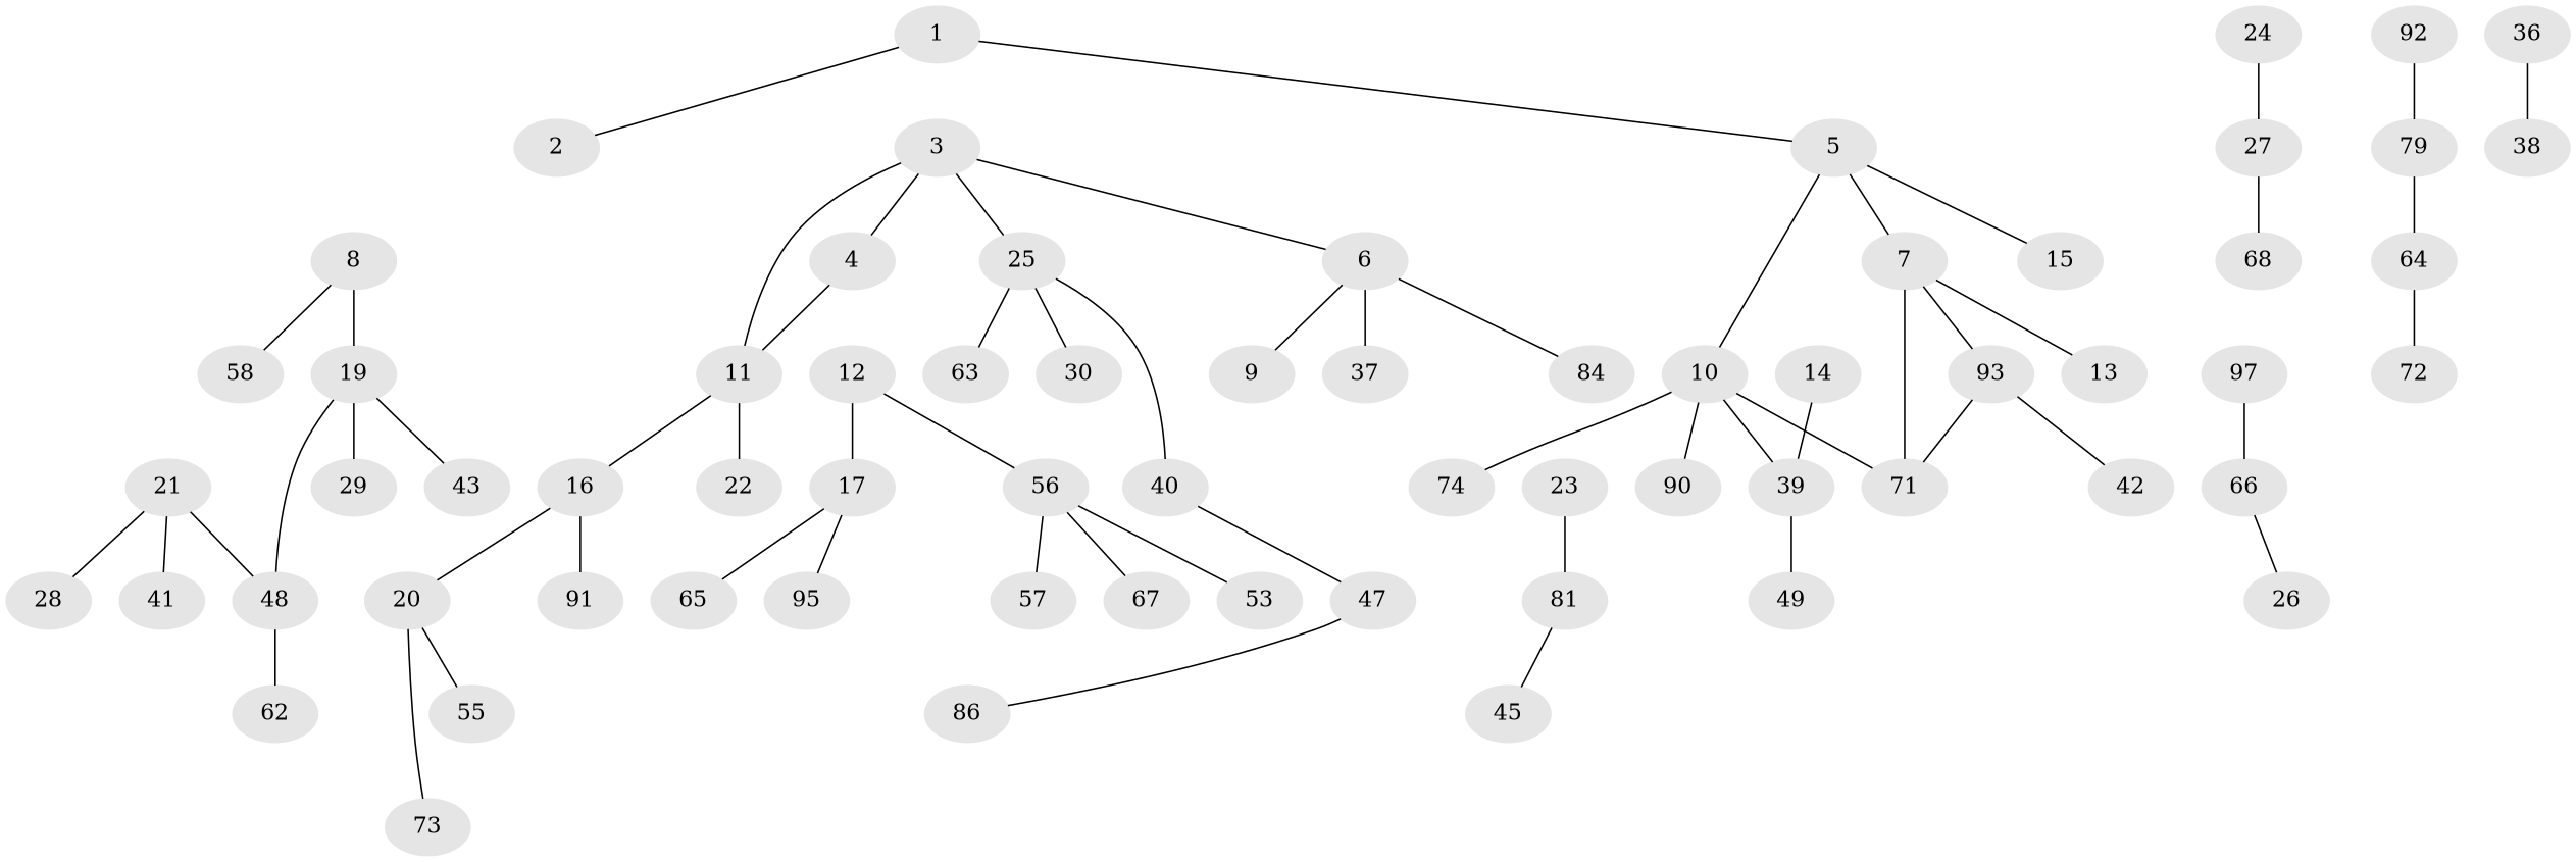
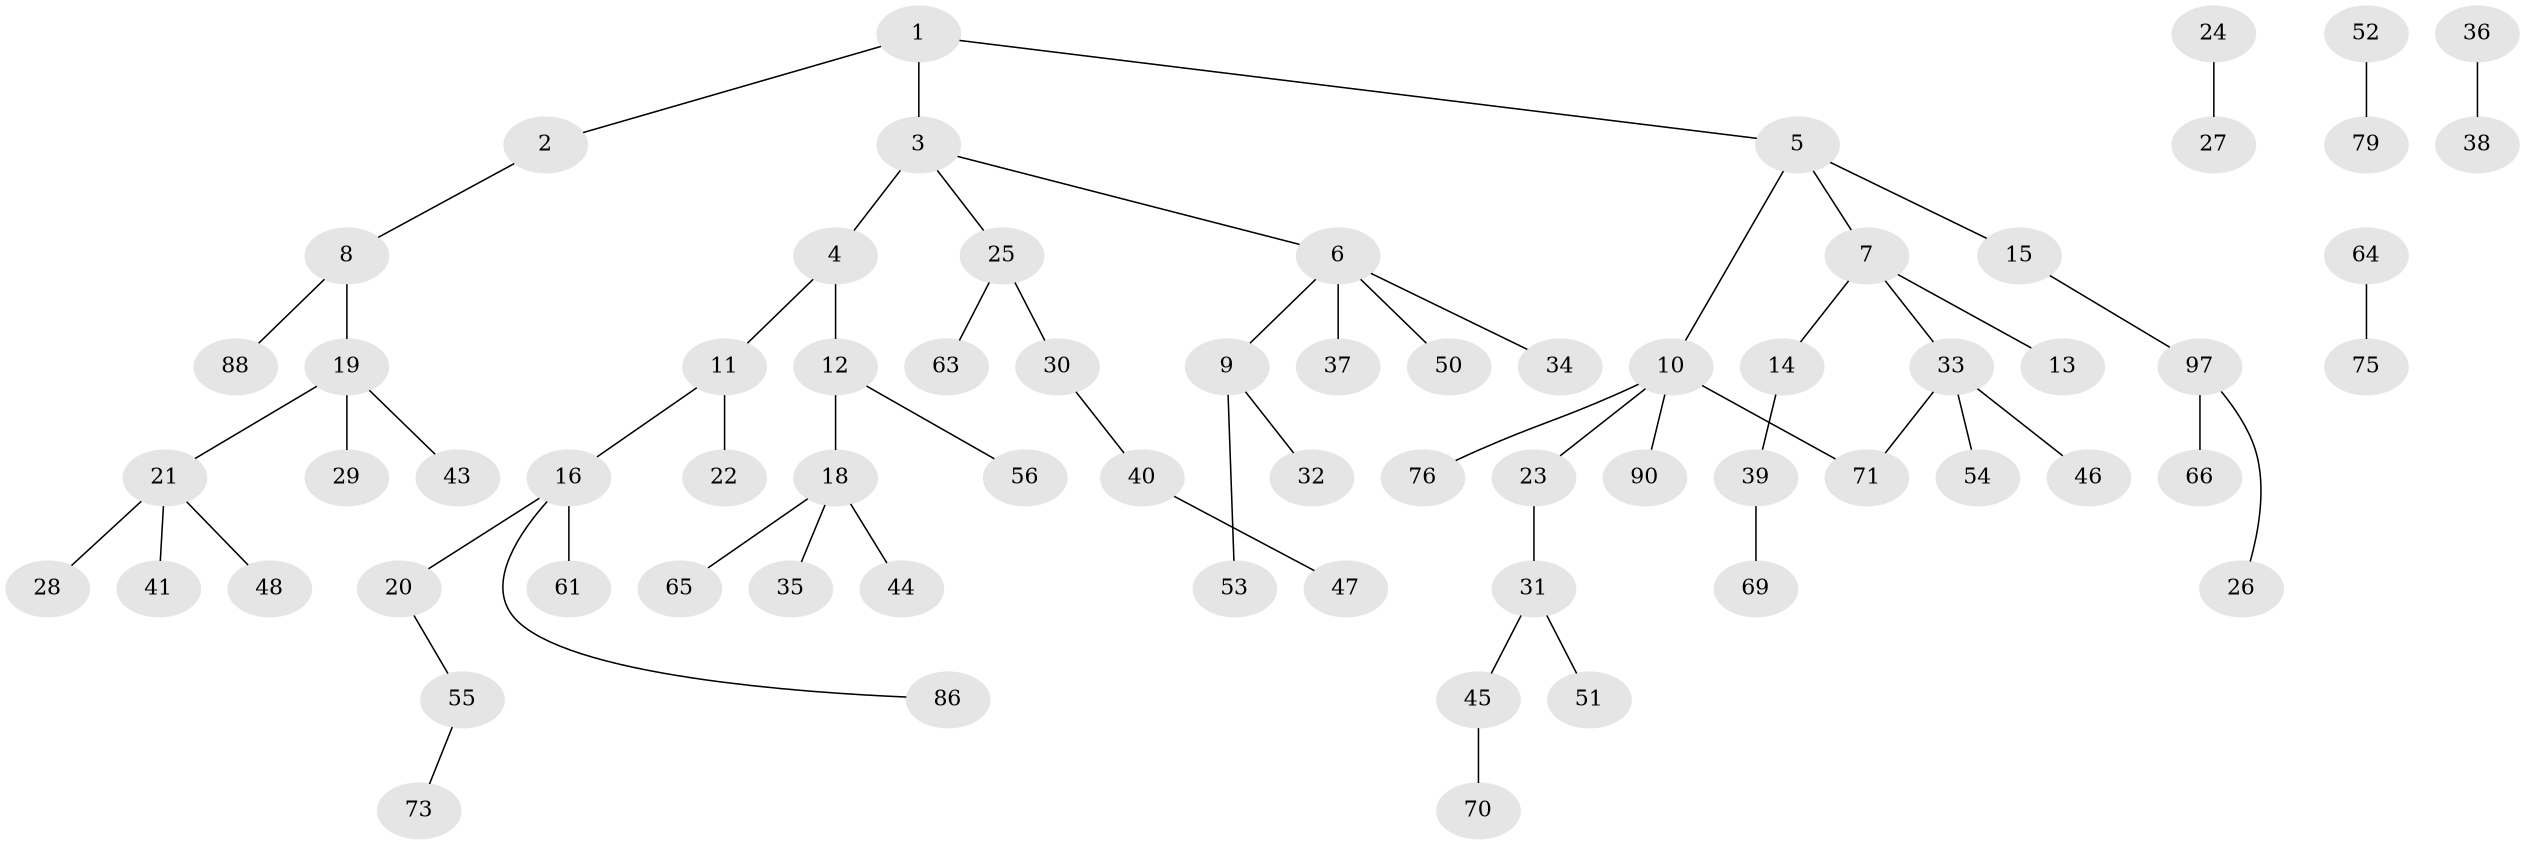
  graph {
    node [color=gray90 style=filled]
    1
    2
    3
    5
    8
    4
    6
    25
    7
    10
    15
    19
-   58
+   58 [label=88]
    11
    12
    9
-   34 [label=84]
+   34
    37
+   50
    24
    27
    30
    40
    63
    16
    22
-   18 [label=17]
+   18
    56
    13
    14
-   33 [label=93]
+   33
    23
    n33 [label=90]
-   74
+   74 [label=76]
    71
    n36 [label=97]
+   32
    53
    39
-   42
+   42 [label=46]
+   54
    21
    29
    43
-   31 [label=81]
+   31
    n46 [label=79]
-   52 [label=92]
+   52
    20
    n49 [label=86]
-   61 [label=91]
-   35 [label=95]
+   61
+   35
+   44
    65
-   57
-   67
    36
    38
-   69 [label=49]
+   69
    26
    66
    55
    28
    41
    48
    73
    45
-   68
+   51
    47
-   62
+   70
    64
-   72
+   72 [label=75]
    1 -- 2
-   11 -- 3
+   1 -- 3
    1 -- 5
+   2 -- 8
    3 -- 4
    3 -- 6
    3 -- 25
    5 -- 7
    5 -- 10
    5 -- 15
    8 -- 19
    8 -- 58
    4 -- 11
+   4 -- 12
    6 -- 9
    6 -- 34
    6 -- 37
+   6 -- 50
    25 -- 30
-   25 -- 40
+   30 -- 40
    25 -- 63
    7 -- 13
-   7 -- 71
+   7 -- 14
    7 -- 33
-   10 -- 39
+   10 -- 23
    10 -- n33
    10 -- 74
    10 -- 71
-   19 -- 48
+   15 -- n36
+   19 -- 21
    19 -- 29
    19 -- 43
    11 -- 16
    11 -- 22
    12 -- 18
    12 -- 56
-   56 -- 53
+   9 -- 32
+   9 -- 53
    24 -- 27
-   27 -- 68
    40 -- 47
    16 -- 20
-   47 -- n49
+   16 -- n49
    16 -- 61
    18 -- 35
+   18 -- 44
    18 -- 65
-   56 -- 57
-   56 -- 67
    14 -- 39
    33 -- 71
    33 -- 42
+   33 -- 54
    23 -- 31
-   66 -- 26
+   n36 -- 26
    n36 -- 66
    39 -- 69
    21 -- 28
    21 -- 41
    21 -- 48
    31 -- 45
-   n46 -- 64
+   31 -- 51
    52 -- n46
    20 -- 55
    36 -- 38
-   20 -- 73
-   48 -- 62
+   55 -- 73
+   45 -- 70
    64 -- 72
  }
